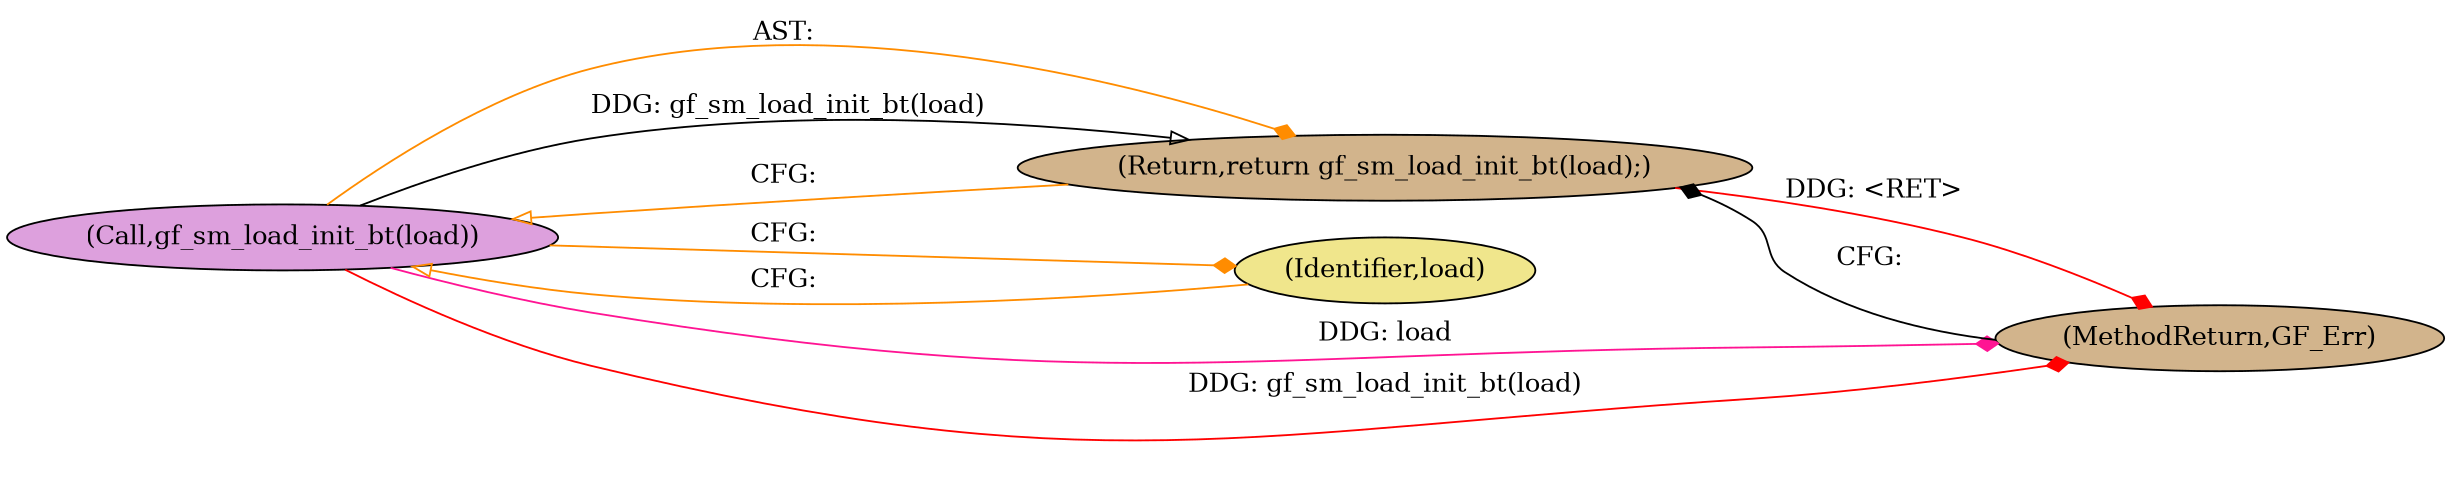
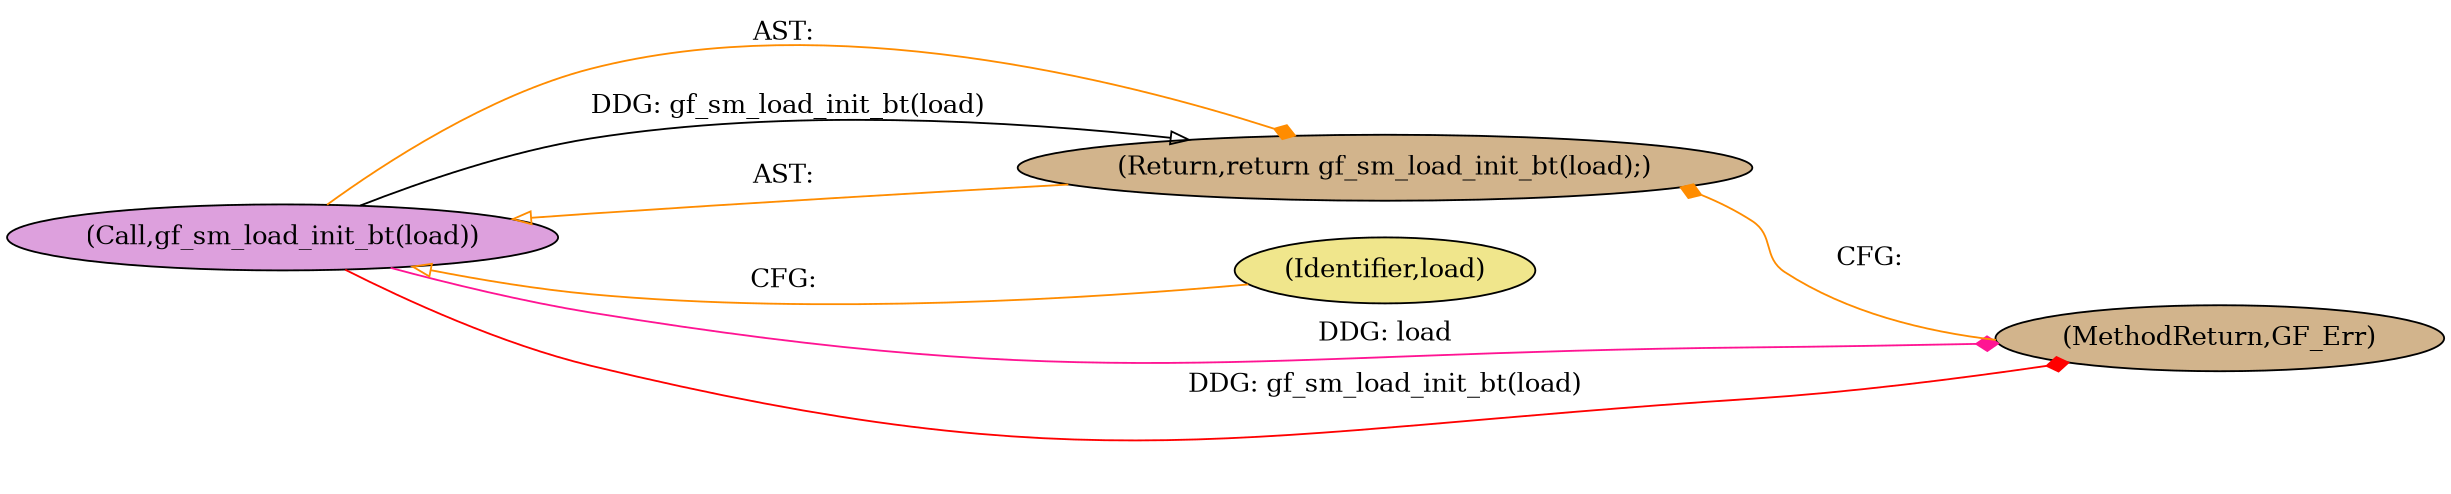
  digraph {
    rankdir=LR
    node [fillcolor=tan style=filled]
    edge [arrowhead=diamond color=darkorange]
    n1 [fillcolor=plum label="(Call,gf_sm_load_init_bt(load))"]
    n2 [label="(Return,return gf_sm_load_init_bt(load);)"]
    n3 [fillcolor=khaki label="(Identifier,load)"]
    n4 [label="(MethodReturn,GF_Err)"]
    n1 -> n2 [label="AST: "]
    n1 -> n2 [arrowhead=onormal color=black label="DDG: gf_sm_load_init_bt(load)"]
-   n1 -> n3 [label="CFG: "]
    n1 -> n4 [color=deeppink label="DDG: load"]
    n1 -> n4 [color=red label="DDG: gf_sm_load_init_bt(load)"]
-   n2 -> n1 [arrowhead=onormal label="CFG: "]
-   n2 -> n4 [color=red label="DDG: <RET>"]
+   n2 -> n1 [arrowhead=onormal label="AST: "]
    n3 -> n1 [arrowhead=onormal label="CFG: "]
-   n4 -> n2 [color=black label="CFG: "]
+   n4 -> n2 [label="CFG: "]
  }
